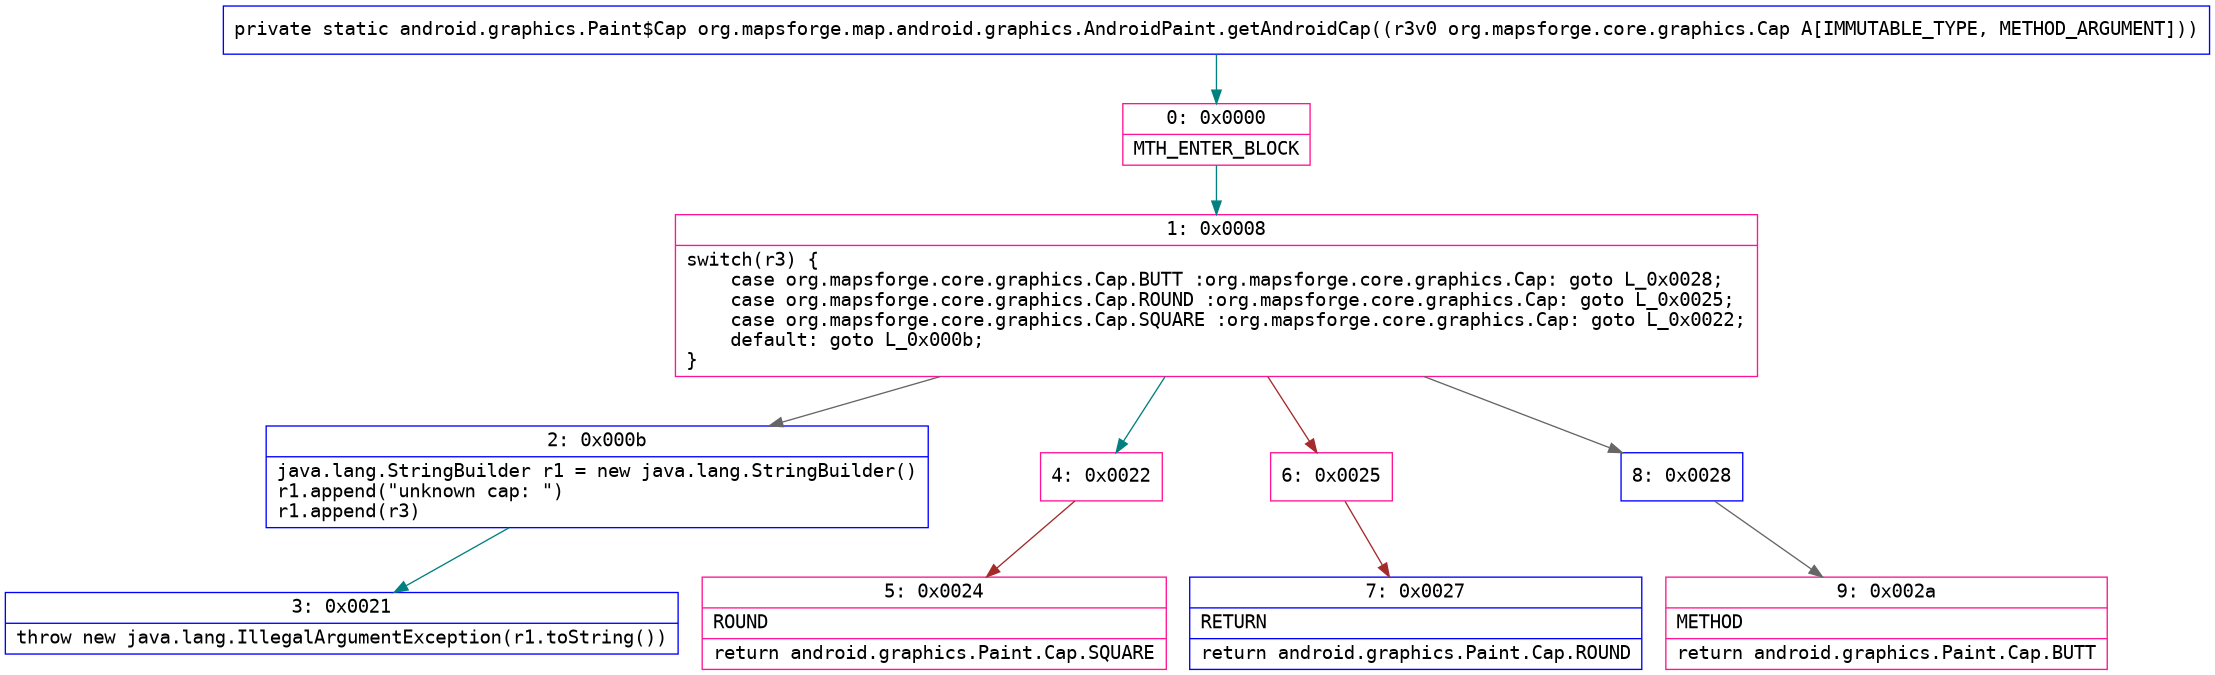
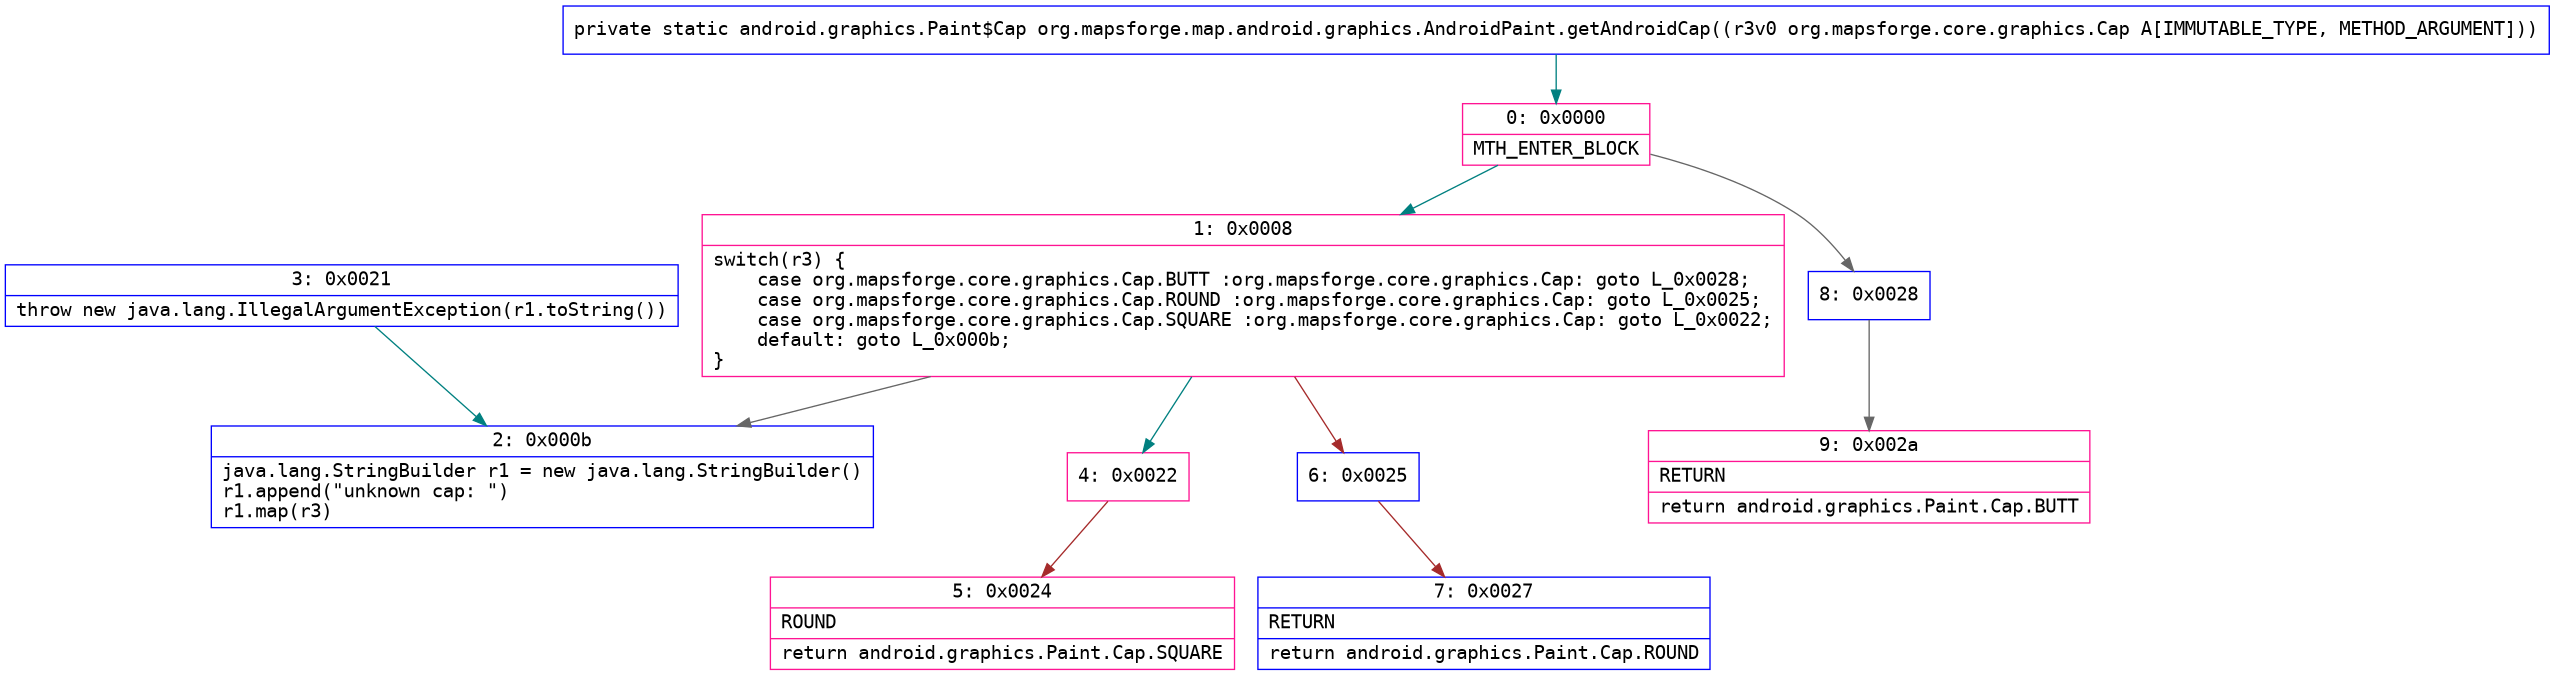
  digraph {
    fontname="DejaVu Sans Mono"
    node [color=deeppink fontname="DejaVu Sans Mono" shape=record]
    edge [color=teal fontname="DejaVu Sans Mono"]
    n1 [label="{0\:\ 0x0000|MTH_ENTER_BLOCK\l}"]
    n2 [label="{1\:\ 0x0008|switch(r3) \{\l    case org.mapsforge.core.graphics.Cap.BUTT :org.mapsforge.core.graphics.Cap: goto L_0x0028;\l    case org.mapsforge.core.graphics.Cap.ROUND :org.mapsforge.core.graphics.Cap: goto L_0x0025;\l    case org.mapsforge.core.graphics.Cap.SQUARE :org.mapsforge.core.graphics.Cap: goto L_0x0022;\l    default: goto L_0x000b;\l\}\l}"]
-   n3 [color=blue label="{2\:\ 0x000b|java.lang.StringBuilder r1 = new java.lang.StringBuilder()\lr1.append(\"unknown cap: \")\lr1.append(r3)\l}"]
+   n3 [color=blue label="{2\:\ 0x000b|java.lang.StringBuilder r1 = new java.lang.StringBuilder()\lr1.append(\"unknown cap: \")\lr1.map(r3)\l}"]
    n4 [label="{4\:\ 0x0022}"]
-   n5 [label="{6\:\ 0x0025}"]
+   n5 [color=blue label="{6\:\ 0x0025}"]
    n6 [color=blue label="{8\:\ 0x0028}"]
    n7 [color=blue label="{3\:\ 0x0021|throw new java.lang.IllegalArgumentException(r1.toString())\l}"]
    n8 [label="{5\:\ 0x0024|ROUND\l|return android.graphics.Paint.Cap.SQUARE\l}"]
    n9 [color=blue label="{7\:\ 0x0027|RETURN\l|return android.graphics.Paint.Cap.ROUND\l}"]
-   n10 [label="{9\:\ 0x002a|METHOD\l|return android.graphics.Paint.Cap.BUTT\l}"]
+   n10 [label="{9\:\ 0x002a|RETURN\l|return android.graphics.Paint.Cap.BUTT\l}"]
    n11 [color=blue label="{private static android.graphics.Paint$Cap org.mapsforge.map.android.graphics.AndroidPaint.getAndroidCap((r3v0 org.mapsforge.core.graphics.Cap A[IMMUTABLE_TYPE, METHOD_ARGUMENT])) }"]
    n1 -> n2
    n2 -> n3 [color=gray40]
    n2 -> n4
    n2 -> n5 [color=brown]
-   n2 -> n6 [color=gray40]
-   n3 -> n7
+   n1 -> n6 [color=gray40]
+   n7 -> n3
    n4 -> n8 [color=brown]
    n5 -> n9 [color=brown]
    n6 -> n10 [color=gray40]
    n11 -> n1
  }
